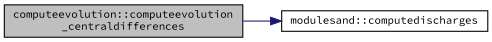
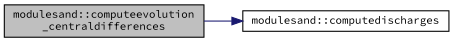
  digraph {
    rankdir=LR
    fontname="Source Code Pro"
    node [color=black fontname="Source Code Pro" fontsize=10 shape=record style=filled]
-   n1 [fillcolor=grey75 fontcolor=black height=0.2 label="computeevolution::computeevolution\l_centraldifferences" width=0.4]
+   n1 [fillcolor=grey75 fontcolor=black height=0.2 label="modulesand::computeevolution\l_centraldifferences" width=0.4]
    n2 [fillcolor=white height=0.2 label="modulesand::computedischarges" width=0.4]
    n1 -> n2 [color=midnightblue fontname="Source Code Pro" fontsize=10 labelfontname=Helvetica labelfontsize=10 style=solid]
  }
